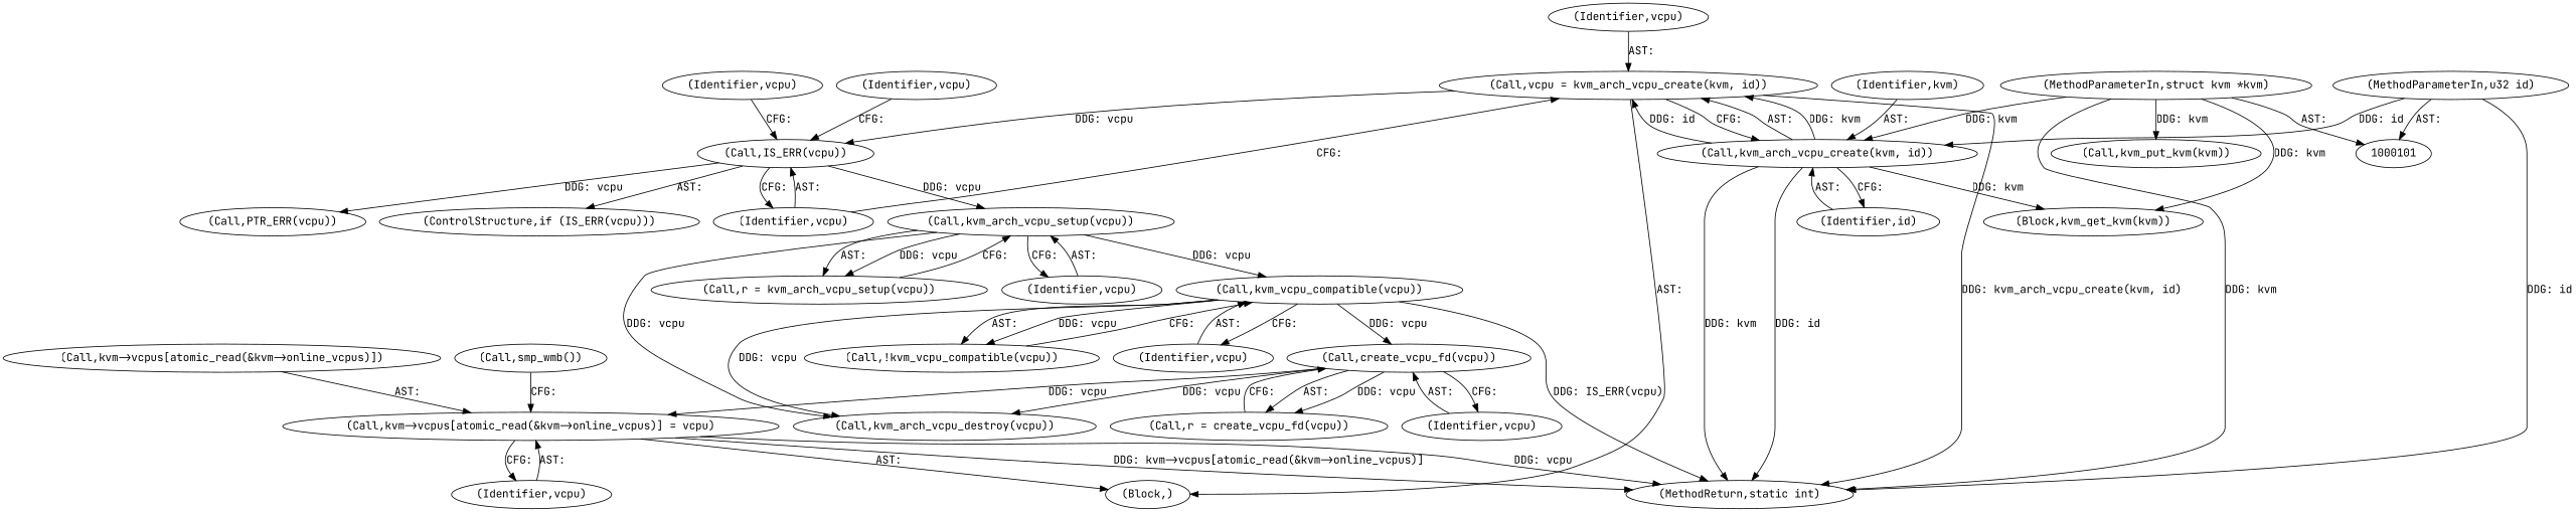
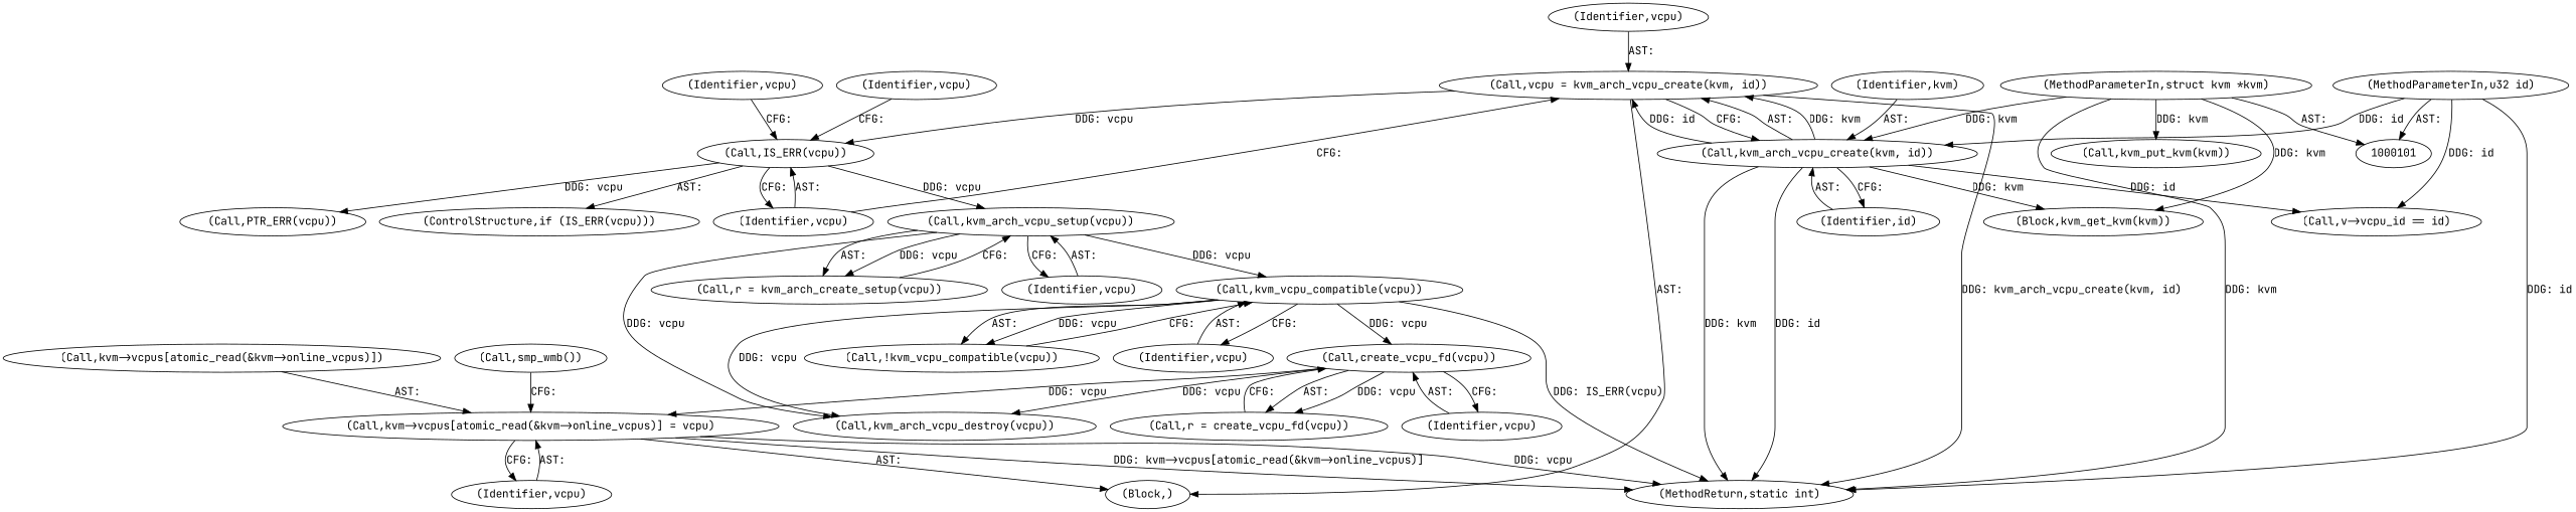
  digraph {
    fontname="JetBrains Mono"
    node [fontname="JetBrains Mono"]
    edge [fontname="JetBrains Mono"]
    n1 [label="(Call,kvm->vcpus[atomic_read(&kvm->online_vcpus)] = vcpu)"]
    n2 [label="(Block,)"]
    n3 [label="(MethodReturn,static int)"]
    n4 [label="(Identifier,vcpu)"]
    n5 [label="(Call,create_vcpu_fd(vcpu))"]
    n6 [label="(Call,r = create_vcpu_fd(vcpu))"]
    n7 [label="(Identifier,vcpu)"]
    n8 [label="(Call,kvm_arch_vcpu_destroy(vcpu))"]
    n9 [label="(Call,kvm_vcpu_compatible(vcpu))"]
    n10 [label="(Call,!kvm_vcpu_compatible(vcpu))"]
    n11 [label="(Identifier,vcpu)"]
    n12 [label="(Call,kvm_arch_vcpu_setup(vcpu))"]
-   n13 [label="(Call,r = kvm_arch_vcpu_setup(vcpu))"]
+   n13 [label="(Call,r = kvm_arch_create_setup(vcpu))"]
    n14 [label="(Identifier,vcpu)"]
    n15 [label="(Call,IS_ERR(vcpu))"]
    n16 [label="(Call,PTR_ERR(vcpu))"]
    n17 [label="(ControlStructure,if (IS_ERR(vcpu)))"]
    n18 [label="(Identifier,vcpu)"]
    n19 [label="(Call,vcpu = kvm_arch_vcpu_create(kvm, id))"]
    n20 [label="(Call,kvm_arch_vcpu_create(kvm, id))"]
    n21 [label="(Block,kvm_get_kvm(kvm))"]
    n22 [label="(Identifier,id)"]
+   n23 [label="(Call,v->vcpu_id == id)"]
    n24 [label="(MethodParameterIn,struct kvm *kvm)"]
    n25 [label="(Call,kvm_put_kvm(kvm))"]
    1000101
    n27 [label="(MethodParameterIn,u32 id)"]
    n28 [label="(Identifier,vcpu)"]
    n29 [label="(Identifier,vcpu)"]
    n30 [label="(Identifier,kvm)"]
    n31 [label="(Identifier,vcpu)"]
    n32 [label="(Call,smp_wmb())"]
    n33 [label="(Call,kvm->vcpus[atomic_read(&kvm->online_vcpus)])"]
    n1 -> n2 [label="AST: "]
    n1 -> n3 [label="DDG: kvm->vcpus[atomic_read(&kvm->online_vcpus)]"]
    n1 -> n3 [label="DDG: vcpu"]
    n1 -> n4 [label="CFG: "]
    n4 -> n1 [label="AST: "]
    n5 -> n1 [label="DDG: vcpu"]
    n5 -> n6 [label="AST: "]
    n5 -> n6 [label="DDG: vcpu"]
    n5 -> n7 [label="CFG: "]
    n5 -> n8 [label="DDG: vcpu"]
    n6 -> n5 [label="CFG: "]
    n7 -> n5 [label="AST: "]
    n9 -> n3 [label="DDG: IS_ERR(vcpu)"]
    n9 -> n5 [label="DDG: vcpu"]
    n9 -> n8 [label="DDG: vcpu"]
    n9 -> n10 [label="AST: "]
    n9 -> n10 [label="DDG: vcpu"]
    n9 -> n11 [label="CFG: "]
    n10 -> n9 [label="CFG: "]
    n11 -> n9 [label="AST: "]
    n12 -> n8 [label="DDG: vcpu"]
    n12 -> n9 [label="DDG: vcpu"]
    n12 -> n13 [label="AST: "]
    n12 -> n13 [label="DDG: vcpu"]
    n12 -> n14 [label="CFG: "]
    n13 -> n12 [label="CFG: "]
    n14 -> n12 [label="AST: "]
    n15 -> n12 [label="DDG: vcpu"]
    n15 -> n16 [label="DDG: vcpu"]
    n15 -> n17 [label="AST: "]
    n15 -> n18 [label="CFG: "]
    n18 -> n15 [label="AST: "]
    n18 -> n19 [label="CFG: "]
    n19 -> n2 [label="AST: "]
    n19 -> n3 [label="DDG: kvm_arch_vcpu_create(kvm, id)"]
    n19 -> n15 [label="DDG: vcpu"]
    n19 -> n20 [label="CFG: "]
    n20 -> n3 [label="DDG: id"]
    n20 -> n3 [label="DDG: kvm"]
    n20 -> n19 [label="AST: "]
    n20 -> n19 [label="DDG: kvm"]
    n20 -> n19 [label="DDG: id"]
    n20 -> n21 [label="DDG: kvm"]
    n20 -> n22 [label="CFG: "]
+   n20 -> n23 [label="DDG: id"]
    n22 -> n20 [label="AST: "]
    n24 -> n3 [label="DDG: kvm"]
    n24 -> n20 [label="DDG: kvm"]
    n24 -> n21 [label="DDG: kvm"]
    n24 -> n25 [label="DDG: kvm"]
    n24 -> 1000101 [label="AST: "]
    n27 -> n3 [label="DDG: id"]
    n27 -> n20 [label="DDG: id"]
+   n27 -> n23 [label="DDG: id"]
    n27 -> 1000101 [label="AST: "]
    n28 -> n15 [label="CFG: "]
    n29 -> n19 [label="AST: "]
    n30 -> n20 [label="AST: "]
    n31 -> n15 [label="CFG: "]
    n32 -> n1 [label="CFG: "]
    n33 -> n1 [label="AST: "]
  }
